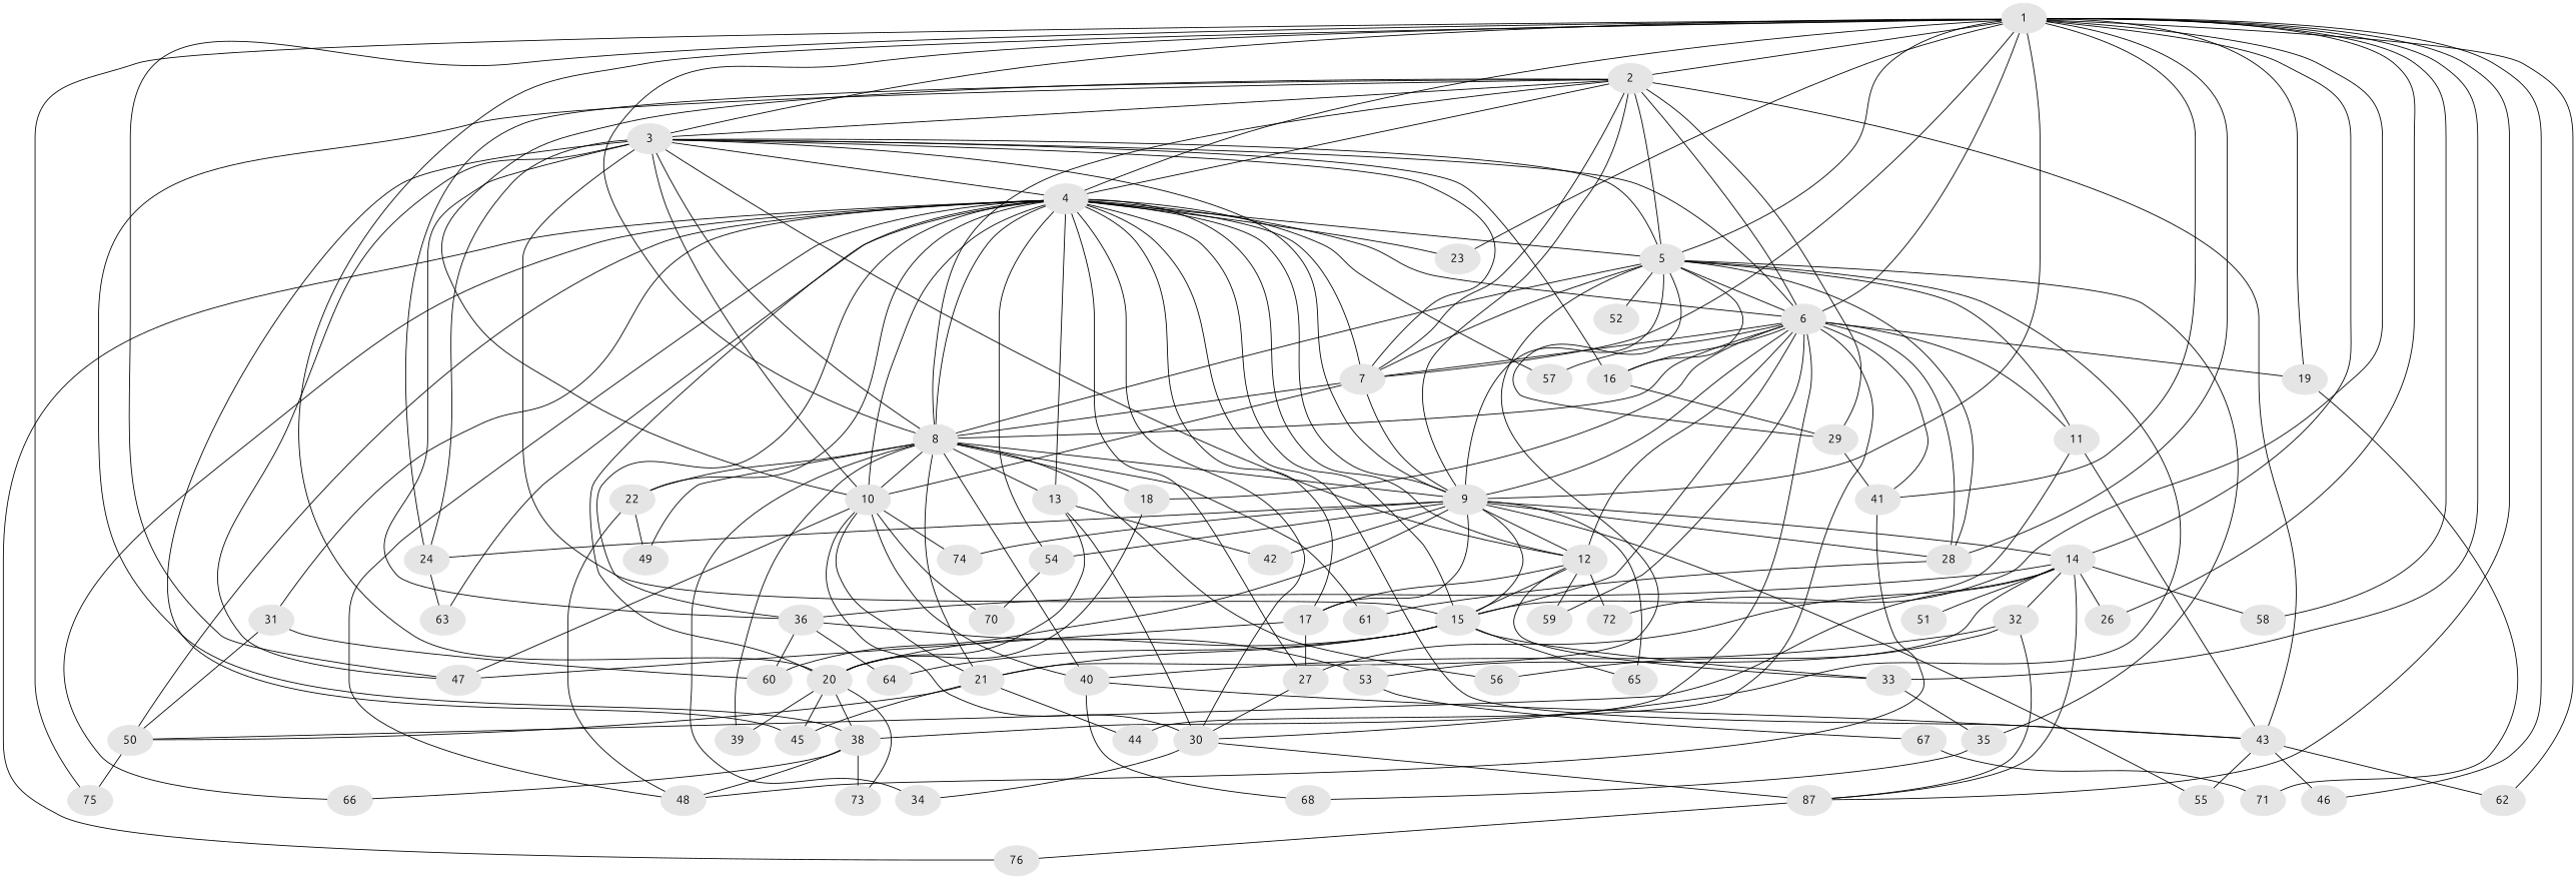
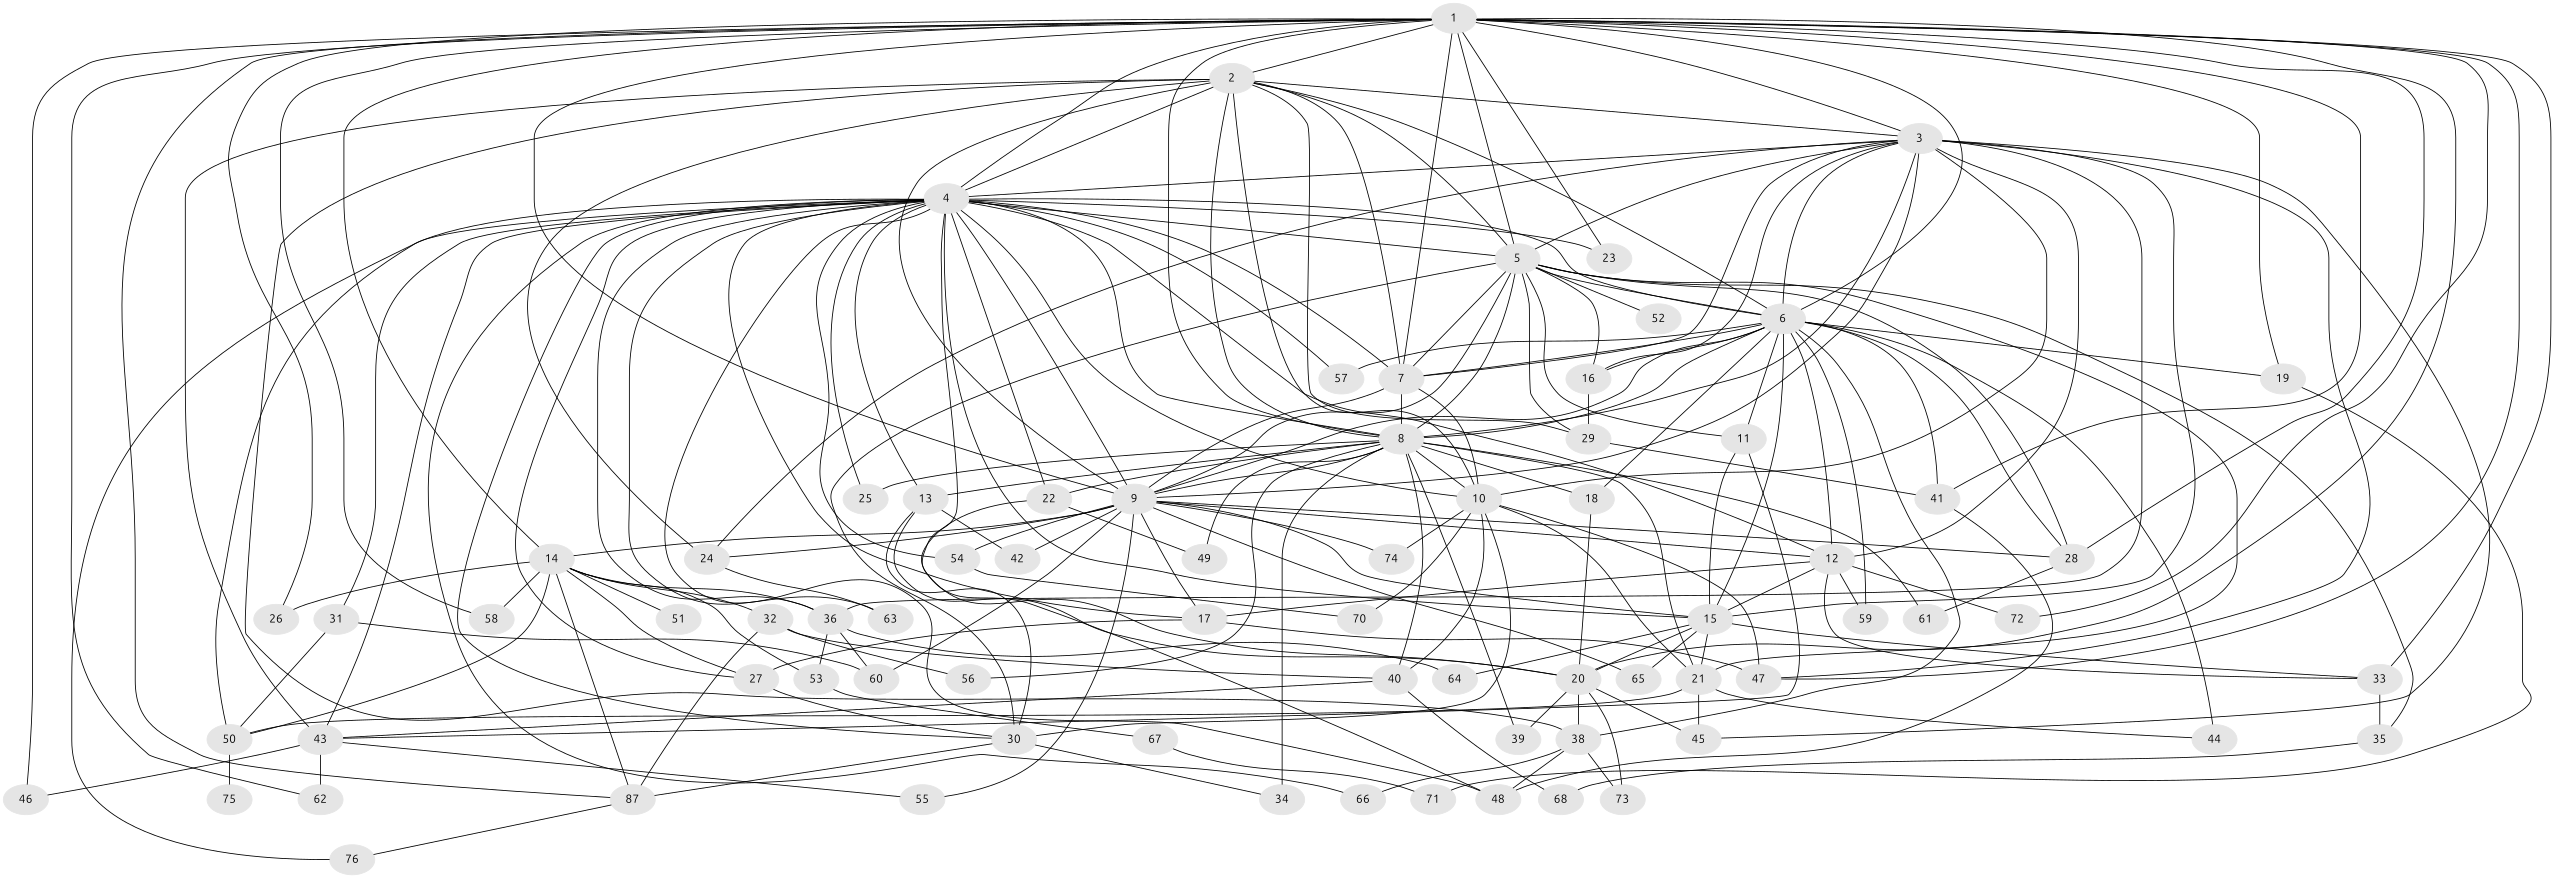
  graph {
    fontname=Ubuntu
    node [color=gray90 fontname=Ubuntu style=filled]
    edge [fontname=Ubuntu weight=1.0]
    1
    2
    3
    4
    5
    6
    7
    8
    9
    14
    19
    20
    23
    26
    28
    33
    n17 [label=87]
    41
    46
    47
    58
    62
    72
    75
    10
    24
    29
    38
    43
    12
    15
    16
    36
    45
    13
    17
    22
+   25
    27
    30
    31
    48
    50
    54
    57
    63
    66
    76
    11
    21
    35
    52
    18
    44
    59
    34
    39
    40
    49
    56
    61
    42
    55
    60
    65
    74
    32
    51
    53
    71
    73
    70
    64
    68
    67
    1 -- 2
    1 -- 3
    1 -- 4 [weight=2.0]
    1 -- 5
    1 -- 6 [weight=2.0]
    1 -- 7
    1 -- 8
    1 -- 9 [weight=2.0]
    1 -- 14
    1 -- 19
    1 -- 20
    1 -- 23
    1 -- 26
    1 -- 28
    1 -- 33
    1 -- n17
    1 -- 41
    1 -- 46
    1 -- 47
    1 -- 58
    1 -- 62
    1 -- 72
-   1 -- 75
    2 -- 3 [weight=2.0]
    2 -- 4 [weight=3.0]
    2 -- 5 [weight=3.0]
    2 -- 6 [weight=2.0]
    2 -- 7
    2 -- 8
    2 -- 9
    2 -- 10
    2 -- 24 [weight=2.0]
    2 -- 29
    2 -- 38
    2 -- 43 [weight=4.0]
    3 -- 4 [weight=2.0]
    3 -- 5
    3 -- 6 [weight=2.0]
    3 -- 7
    3 -- 8 [weight=2.0]
    3 -- 9
    3 -- 47
    3 -- 10
    3 -- 24 [weight=2.0]
    3 -- 12
    3 -- 15 [weight=8.0]
    3 -- 16
    3 -- 36 [weight=2.0]
    3 -- 45
    4 -- 5 [weight=2.0]
    4 -- 6 [weight=2.0]
    4 -- 7 [weight=2.0]
    4 -- 8 [weight=2.0]
    4 -- 9 [weight=2.0]
    4 -- 20
    4 -- 23
    4 -- 10
    4 -- 43 [weight=3.0]
    4 -- 12
    4 -- 15
    4 -- 36
    4 -- 13 [weight=2.0]
    4 -- 17
    4 -- 22 [weight=2.0]
+   4 -- 25
    4 -- 27
    4 -- 30
    4 -- 31
    4 -- 48
    4 -- 50
    4 -- 54 [weight=3.0]
    4 -- 57
    4 -- 63
    4 -- 66
    4 -- 76
    5 -- 6
    5 -- 7
    5 -- 8
    5 -- 9
    5 -- 28
    5 -- 29
    5 -- 16
    5 -- 30
    5 -- 11
    5 -- 21
    5 -- 35
    5 -- 52
    6 -- 7
    6 -- 8 [weight=2.0]
    6 -- 9
    6 -- 19
    6 -- 28
    6 -- 41
    6 -- 38 [weight=2.0]
    6 -- 12
    6 -- 15
    6 -- 16
    6 -- 57
    6 -- 11
    6 -- 18
    6 -- 44
    6 -- 59
    7 -- 8 [weight=2.0]
    7 -- 9
    7 -- 10 [weight=7.0]
    8 -- 9
    8 -- 10 [weight=2.0]
    8 -- 13 [weight=2.0]
    8 -- 22
+   8 -- 25
    8 -- 21 [weight=2.0]
    8 -- 18
    8 -- 34 [weight=2.0]
    8 -- 39
    8 -- 40
    8 -- 49
    8 -- 56
    8 -- 61
    9 -- 14
    9 -- 28
    9 -- 24
    9 -- 12
    9 -- 15
    9 -- 17
    9 -- 54
    9 -- 42
    9 -- 55
    9 -- 60
    9 -- 65
    9 -- 74
    14 -- 26
    14 -- n17
    14 -- 58
    14 -- 36
    14 -- 27
    14 -- 50
    14 -- 32
    14 -- 51
    14 -- 53
    19 -- 71
    20 -- 38
    20 -- 45
    20 -- 39
    20 -- 73
    28 -- 61
    33 -- 35
    n17 -- 76
    41 -- 48
    10 -- 47
    10 -- 30 [weight=2.0]
    10 -- 21
    10 -- 40
    10 -- 74
    10 -- 70
    24 -- 63
    29 -- 41 [weight=2.0]
    38 -- 48
    38 -- 66
    38 -- 73
    43 -- 46
    43 -- 62
    43 -- 55
    12 -- 33
    12 -- 72
    12 -- 15
    12 -- 17
    12 -- 59
    15 -- 20
    15 -- 33
    15 -- 21
    15 -- 65
    15 -- 64
    16 -- 29 [weight=2.0]
    36 -- 60
    36 -- 53
    36 -- 64
    13 -- 20
    13 -- 30
    13 -- 42
    17 -- 47
    17 -- 27 [weight=2.0]
    22 -- 48
    22 -- 49
    27 -- 30
    30 -- n17 [weight=2.0]
    30 -- 34
    31 -- 50
    31 -- 60
    50 -- 75
    54 -- 70
    11 -- 43
    11 -- 15
    21 -- 45
    21 -- 50
    21 -- 44
    35 -- 68
    18 -- 20
    40 -- 43
    40 -- 68
    32 -- n17
    32 -- 40
    32 -- 56
    53 -- 67
    67 -- 71
  }
